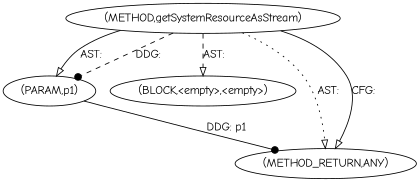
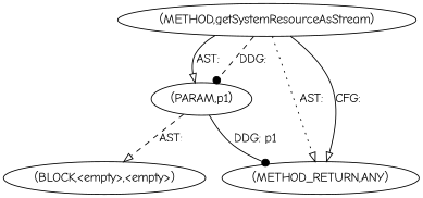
  digraph {
    fontname="Comic Neue"
    node [fontname="Comic Neue"]
    edge [arrowhead=onormal fontname="Comic Neue" style=solid]
    n1 [label=<(METHOD,getSystemResourceAsStream)>]
    n2 [label=<(PARAM,p1)>]
    n3 [label=<(BLOCK,&lt;empty&gt;,&lt;empty&gt;)>]
    n4 [label=<(METHOD_RETURN,ANY)>]
    n1 -> n2 [label="AST: "]
    n1 -> n2 [arrowhead=dot label="DDG: " style=dashed]
-   n1 -> n3 [label="AST: " style=dashed]
+   n2 -> n3 [label="AST: " style=dashed]
    n1 -> n4 [label="AST: " style=dotted]
    n1 -> n4 [label="CFG: "]
    n2 -> n4 [arrowhead=dot label="DDG: p1"]
  }
